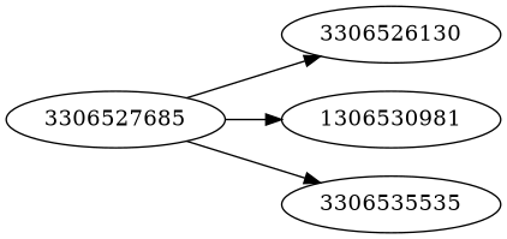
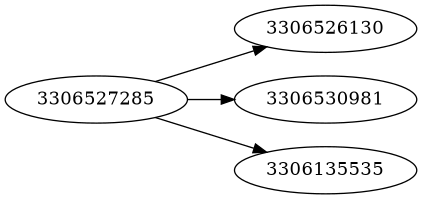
  strict digraph {
    rankdir=LR
-   3306527285 [label=3306527685]
+   3306527285
    3306526130
-   3306530981 [label=1306530981]
-   3306535535
+   3306530981
+   3306535535 [label=3306135535]
    3306527285 -> 3306526130
    3306527285 -> 3306530981
    3306527285 -> 3306535535
  }
